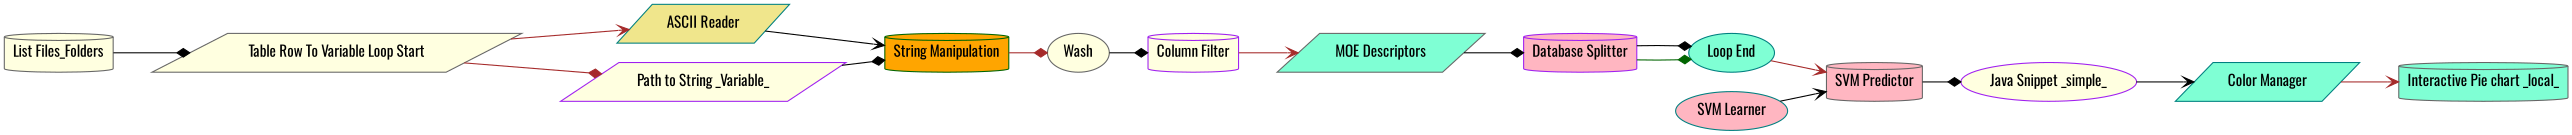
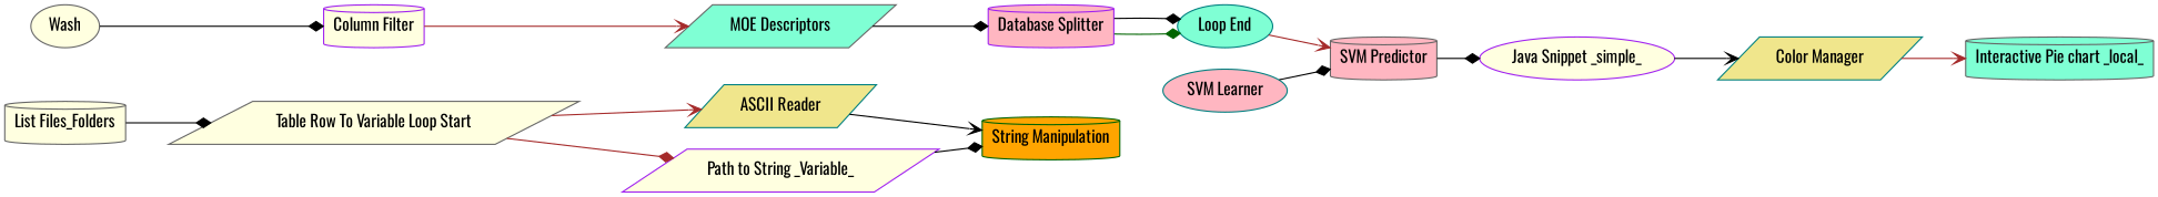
  digraph {
    fontname=Oswald
    rankdir=LR
    node [color=gray40 fillcolor=lightyellow fontname=Oswald shape=cylinder style=filled]
    edge [arrowhead=diamond color=black fontname=Oswald]
    n1 [label="List Files_Folders"]
    n2 [label="Table Row To Variable Loop Start" shape=parallelogram]
    n3 [color=teal fillcolor=khaki label="ASCII Reader" shape=parallelogram]
    n4 [color=purple label="Path to String _Variable_" shape=parallelogram]
    n5 [color=darkgreen fillcolor=orange label="String Manipulation"]
    n6 [label=Wash shape=ellipse]
    n7 [color=purple label="Column Filter"]
    n8 [fillcolor=aquamarine label="MOE Descriptors" shape=parallelogram]
    n9 [color=purple fillcolor=lightpink label="Database Splitter"]
    n10 [color=teal fillcolor=aquamarine label="Loop End" shape=ellipse]
    n11 [fillcolor=lightpink label="SVM Predictor"]
    n12 [color=teal fillcolor=lightpink label="SVM Learner" shape=ellipse]
    n13 [color=purple label="Java Snippet _simple_" shape=ellipse]
-   n14 [color=teal fillcolor=aquamarine label="Color Manager" shape=parallelogram]
+   n14 [color=teal fillcolor=khaki label="Color Manager" shape=parallelogram]
    n15 [fillcolor=aquamarine label="Interactive Pie chart _local_"]
    n1 -> n2
    n2 -> n3 [arrowhead=vee color=brown]
    n2 -> n4 [color=brown]
    n3 -> n5 [arrowhead=vee]
    n4 -> n5
-   n5 -> n6 [color=brown]
    n6 -> n7
    n7 -> n8 [arrowhead=vee color=brown]
    n8 -> n9
    n9 -> n10 [color=darkgreen]
    n9 -> n10
    n10 -> n11 [arrowhead=vee color=brown]
    n11 -> n13
-   n12 -> n11 [arrowhead=vee]
+   n12 -> n11
    n13 -> n14 [arrowhead=vee]
    n14 -> n15 [arrowhead=vee color=brown]
  }
